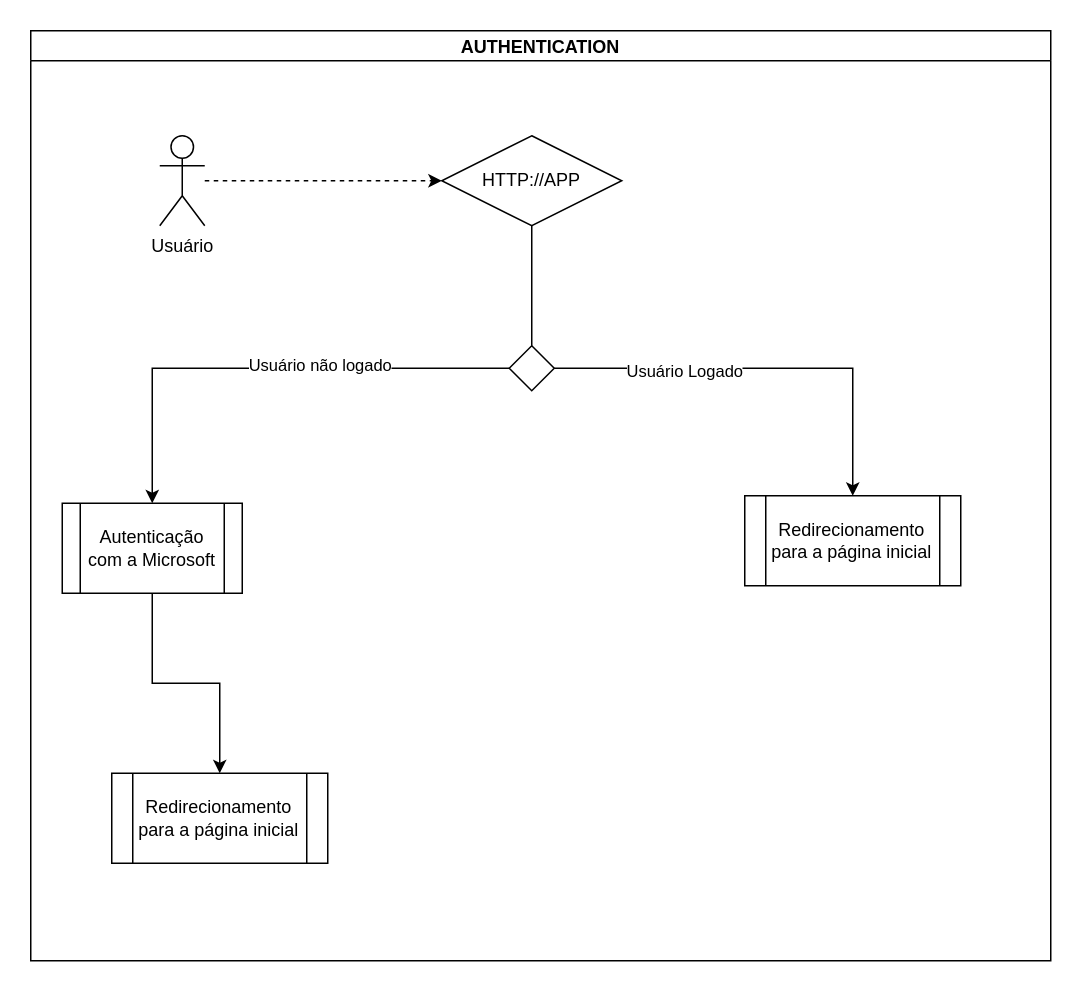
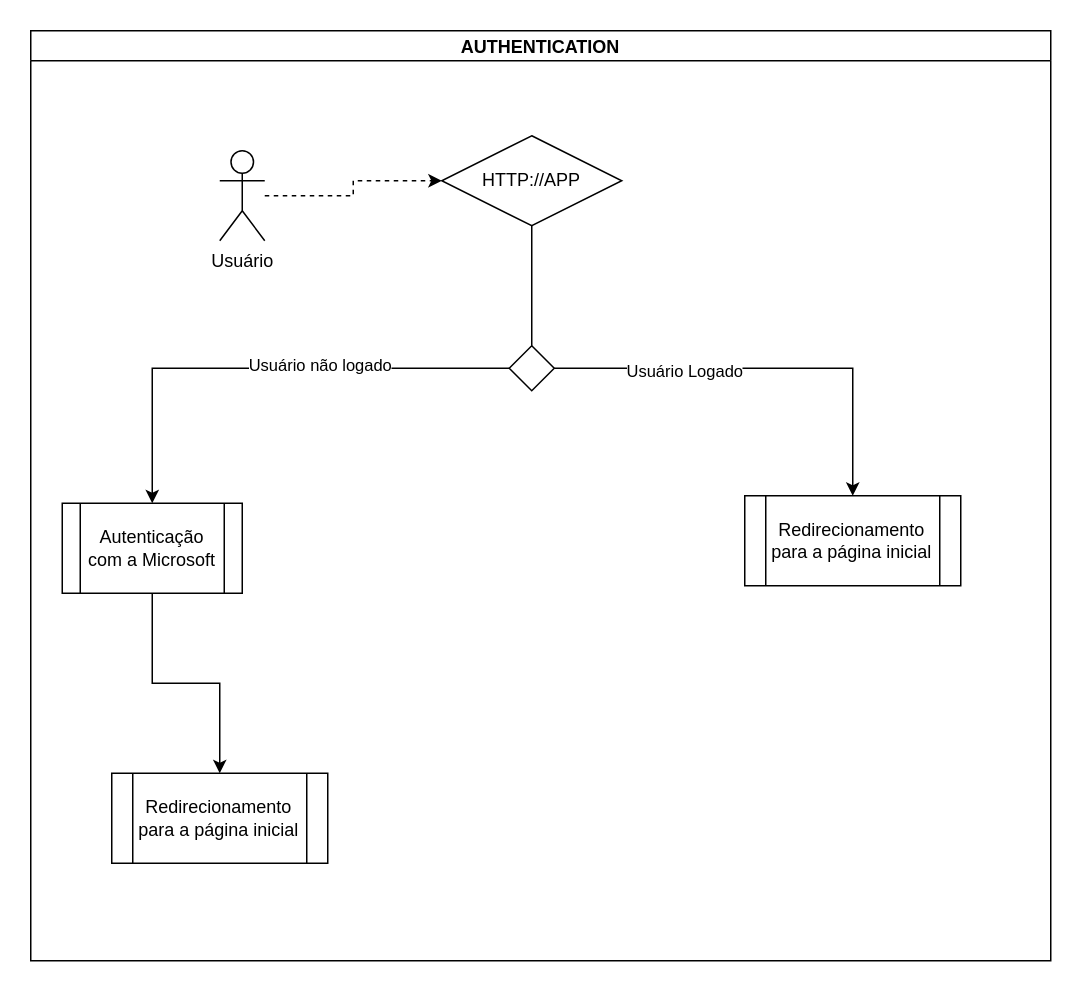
  <mxCell id="0" />
  <mxCell id="1" parent="0" />
  <mxCell id="2" value="AUTHENTICATION" style="swimlane;startSize=20;horizontal=1;containerType=tree;newEdgeStyle={&quot;edgeStyle&quot;:&quot;elbowEdgeStyle&quot;,&quot;startArrow&quot;:&quot;none&quot;,&quot;endArrow&quot;:&quot;none&quot;};" vertex="1" parent="1"><mxGeometry x="20" y="20" width="680" height="620" as="geometry" /></mxCell>
  <mxCell id="3" style="edgeStyle=elbowEdgeStyle;rounded=0;orthogonalLoop=1;jettySize=auto;html=1;startArrow=none;endArrow=none;entryX=0.5;entryY=0;entryDx=0;entryDy=0;" edge="1" parent="2" source="4" target="9"><mxGeometry relative="1" as="geometry" /></mxCell>
  <mxCell id="4" value="HTTP://APP" style="rhombus;whiteSpace=wrap;html=1;align=center;treeFolding=1;treeMoving=1;newEdgeStyle={&quot;edgeStyle&quot;:&quot;elbowEdgeStyle&quot;,&quot;startArrow&quot;:&quot;none&quot;,&quot;endArrow&quot;:&quot;none&quot;};" vertex="1" parent="2"><mxGeometry x="274" y="70" width="120" height="60" as="geometry" /></mxCell>
  <mxCell id="5" style="edgeStyle=orthogonalEdgeStyle;rounded=0;orthogonalLoop=1;jettySize=auto;html=1;entryX=0.5;entryY=0;entryDx=0;entryDy=0;" edge="1" parent="2" source="9" target="11"><mxGeometry relative="1" as="geometry" /></mxCell>
  <mxCell id="6" value="Usuário não logado" style="edgeLabel;html=1;align=center;verticalAlign=middle;resizable=0;points=[];" vertex="1" connectable="0" parent="5"><mxGeometry x="-0.228" y="-3" relative="1" as="geometry"><mxPoint as="offset" /></mxGeometry></mxCell>
  <mxCell id="7" style="edgeStyle=orthogonalEdgeStyle;rounded=0;orthogonalLoop=1;jettySize=auto;html=1;entryX=0.5;entryY=0;entryDx=0;entryDy=0;" edge="1" parent="2" source="9" target="14"><mxGeometry relative="1" as="geometry"><mxPoint x="536" y="225" as="targetPoint" /></mxGeometry></mxCell>
  <mxCell id="8" value="Usuário Logado" style="edgeLabel;html=1;align=center;verticalAlign=middle;resizable=0;points=[];" vertex="1" connectable="0" parent="7"><mxGeometry x="-0.394" y="-1" relative="1" as="geometry"><mxPoint as="offset" /></mxGeometry></mxCell>
  <mxCell id="9" value="" style="rhombus;whiteSpace=wrap;html=1;" vertex="1" parent="2"><mxGeometry x="319" y="210" width="30" height="30" as="geometry" /></mxCell>
  <mxCell id="10" style="edgeStyle=orthogonalEdgeStyle;rounded=0;orthogonalLoop=1;jettySize=auto;html=1;entryX=0.5;entryY=0;entryDx=0;entryDy=0;" edge="1" parent="2" source="11" target="15"><mxGeometry relative="1" as="geometry" /></mxCell>
  <mxCell id="11" value="Autenticação com a Microsoft" style="shape=process;whiteSpace=wrap;html=1;backgroundOutline=1;" vertex="1" parent="2"><mxGeometry x="21" y="315" width="120" height="60" as="geometry" /></mxCell>
  <mxCell id="12" style="edgeStyle=orthogonalEdgeStyle;rounded=0;orthogonalLoop=1;jettySize=auto;html=1;entryX=0;entryY=0.5;entryDx=0;entryDy=0;dashed=1;" edge="1" parent="2" source="13" target="4"><mxGeometry relative="1" as="geometry" /></mxCell>
- <mxCell id="13" value="Usuário" style="shape=umlActor;verticalLabelPosition=bottom;verticalAlign=top;html=1;outlineConnect=0;" vertex="1" parent="2"><mxGeometry x="86" y="70" width="30" height="60" as="geometry" /></mxCell>
+ <mxCell id="13" value="Usuário" style="shape=umlActor;verticalLabelPosition=bottom;verticalAlign=top;html=1;outlineConnect=0;" vertex="1" parent="2"><mxGeometry x="126" y="80" width="30" height="60" as="geometry" /></mxCell>
  <mxCell id="14" value="Redirecionamento para a página inicial" style="shape=process;whiteSpace=wrap;html=1;backgroundOutline=1;" vertex="1" parent="2"><mxGeometry x="476" y="310" width="144" height="60" as="geometry" /></mxCell>
  <mxCell id="15" value="Redirecionamento para a página inicial" style="shape=process;whiteSpace=wrap;html=1;backgroundOutline=1;" vertex="1" parent="2"><mxGeometry x="54" y="495" width="144" height="60" as="geometry" /></mxCell>
